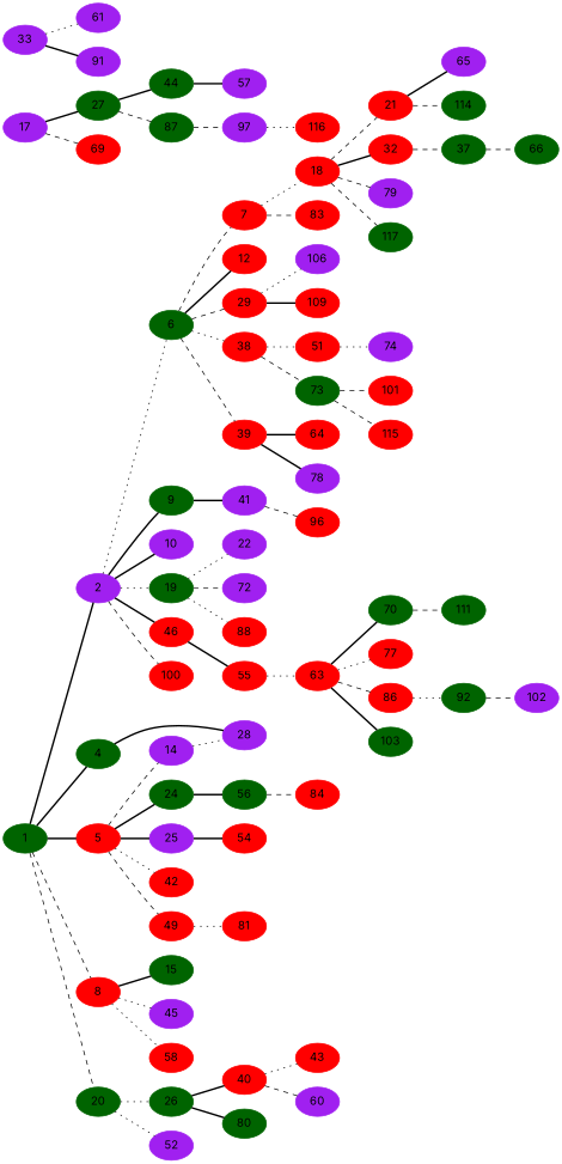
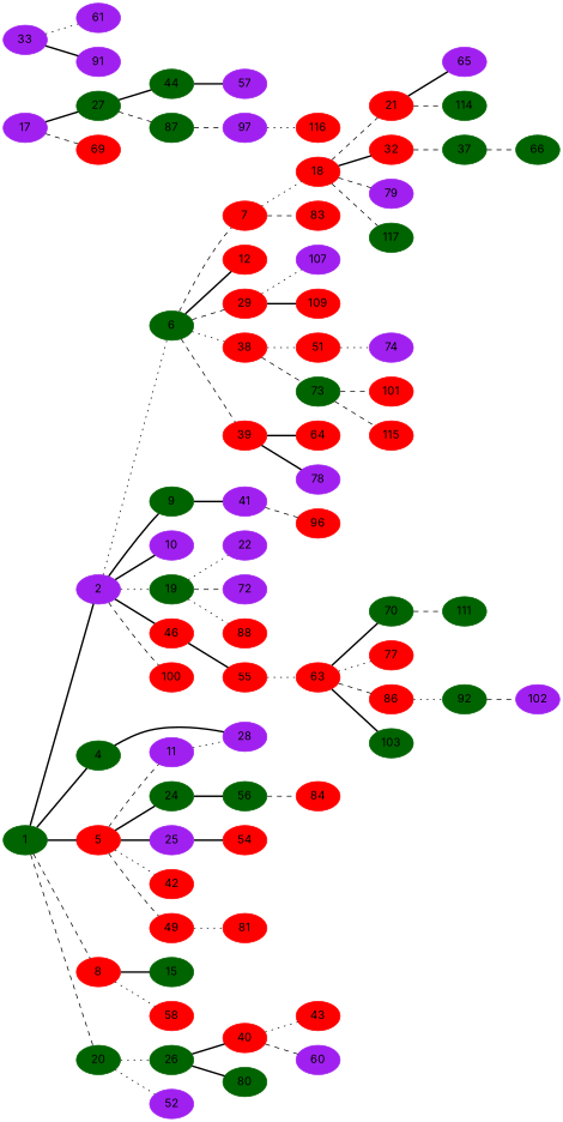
  graph {
    fontname=Inter
    rankdir=LR
    node [color=red fontname=Inter style=filled]
    edge [fontname=Inter style=bold]
    2 [color=purple super="+3"]
    6 [color=darkgreen]
    9 [color=darkgreen super="+23"]
    10 [color=purple]
    19 [color=darkgreen super="+89"]
    46
    100
    1 [color=darkgreen]
    4 [color=darkgreen super="+30"]
    5 [super="+11"]
    8 [super="+13"]
    20 [color=darkgreen super="+104"]
    28 [color=purple]
-   14 [color=purple]
+   14 [color=purple label=11]
    24 [color=darkgreen]
    25 [color=purple]
    42
    49 [super="+62"]
    15 [color=darkgreen super="+36"]
-   45 [color=purple]
    58
    26 [color=darkgreen super="+35"]
    n23 [color=purple label=52]
    7 [super="+16"]
    12 [super="+31"]
    29 [super="+57"]
    38 [super="+68"]
    39 [super="+50"]
    41 [color=purple]
    22 [color=purple super="+34"]
    72 [color=purple]
    88 [super="+110"]
    55 [super="+95"]
    56 [color=darkgreen super="+76"]
    54 [super="+107"]
    81
    18 [super="+53"]
    83
-   106 [color=purple]
+   106 [color=purple label=107]
    109 [super="+112"]
    51
    73 [color=darkgreen super="+75"]
    64
    78 [color=purple]
    21 [super="+48"]
    32
    79 [color=purple super="+93"]
    117 [color=darkgreen]
    96 [super="+108"]
    17 [color=purple super="+59"]
    27 [color=darkgreen super="+52"]
    69
    44 [color=darkgreen]
    87 [color=darkgreen super="+113"]
    65 [color=purple]
    114 [color=darkgreen]
    37 [color=darkgreen super="+71"]
    40 [super="+85"]
    80 [color=darkgreen]
    33 [color=purple super="+47"]
    61 [color=purple]
    91 [color=purple]
    84 [super="+98"]
    43
    60 [color=purple]
    n66 [color=purple label=57]
    97 [color=purple]
    66 [color=darkgreen]
    74 [color=purple]
    101
    115
    63 [super="+90"]
    70 [color=darkgreen]
    77
    86 [super="+99"]
    103 [color=darkgreen]
    111 [color=darkgreen]
    92 [color=darkgreen super="+94"]
    102 [color=purple]
    116
    2 -- 6 [style=dotted]
    2 -- 9
    2 -- 10
    2 -- 19 [style=dotted]
    2 -- 46
    2 -- 100 [style=dashed]
    6 -- 7 [style=dashed]
    6 -- 12
    6 -- 29 [style=dashed]
    6 -- 38 [style=dotted]
    6 -- 39 [style=dashed]
    9 -- 41
    19 -- 22 [style=dotted]
    19 -- 72 [style=dashed]
    19 -- 88 [style=dotted]
    46 -- 55
    1 -- 2
    1 -- 4
    1 -- 5
    1 -- 8 [style=dashed]
    1 -- 20 [style=dashed]
    4 -- 28
    5 -- 14 [style=dashed]
    5 -- 24
    5 -- 25
    5 -- 42 [style=dotted]
    5 -- 49 [style=dashed]
    8 -- 15
-   8 -- 45 [style=dotted]
    8 -- 58 [style=dotted]
    20 -- 26 [style=dotted]
    20 -- n23 [style=dotted]
    14 -- 28 [style=dotted]
    24 -- 56
    25 -- 54
    49 -- 81 [style=dotted]
    26 -- 40
    26 -- 80
    7 -- 18 [style=dotted]
    7 -- 83 [style=dashed]
    29 -- 106 [style=dotted]
    29 -- 109
    38 -- 51 [style=dotted]
    38 -- 73 [style=dashed]
    39 -- 64
    39 -- 78
    41 -- 96 [style=dashed]
    55 -- 63 [style=dotted]
    56 -- 84 [style=dashed]
    18 -- 21 [style=dashed]
    18 -- 32
    18 -- 79 [style=dashed]
    18 -- 117 [style=dashed]
    51 -- 74 [style=dotted]
    73 -- 101 [style=dashed]
    73 -- 115 [style=dashed]
    21 -- 65
    21 -- 114 [style=dashed]
    32 -- 37 [style=dashed]
    17 -- 27
    17 -- 69 [style=dashed]
    27 -- 44
    27 -- 87 [style=dashed]
    44 -- n66
    87 -- 97 [style=dashed]
    37 -- 66 [style=dashed]
    40 -- 43 [style=dotted]
    40 -- 60 [style=dashed]
    33 -- 61 [style=dotted]
    33 -- 91
    97 -- 116 [style=dotted]
    63 -- 70
    63 -- 77 [style=dotted]
    63 -- 86 [style=dashed]
    63 -- 103
    70 -- 111 [style=dashed]
    86 -- 92 [style=dotted]
    92 -- 102 [style=dashed]
  }
